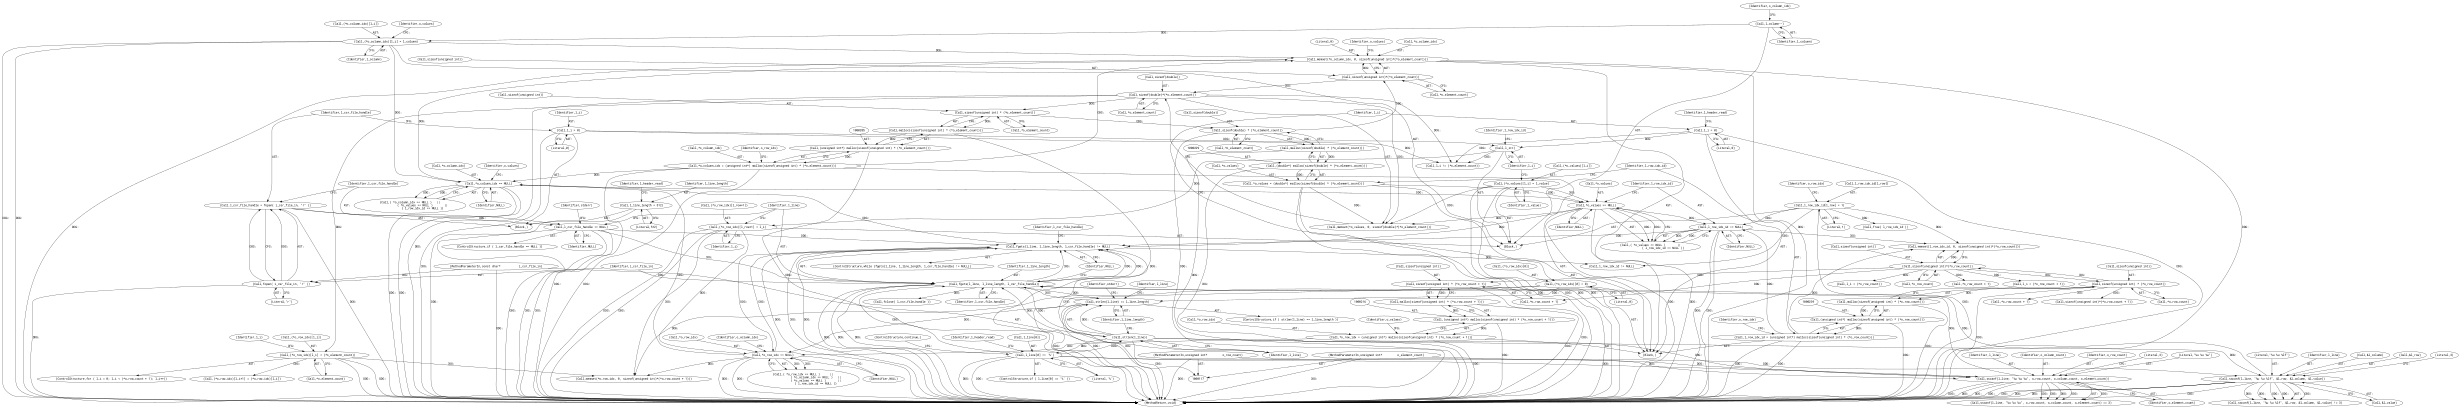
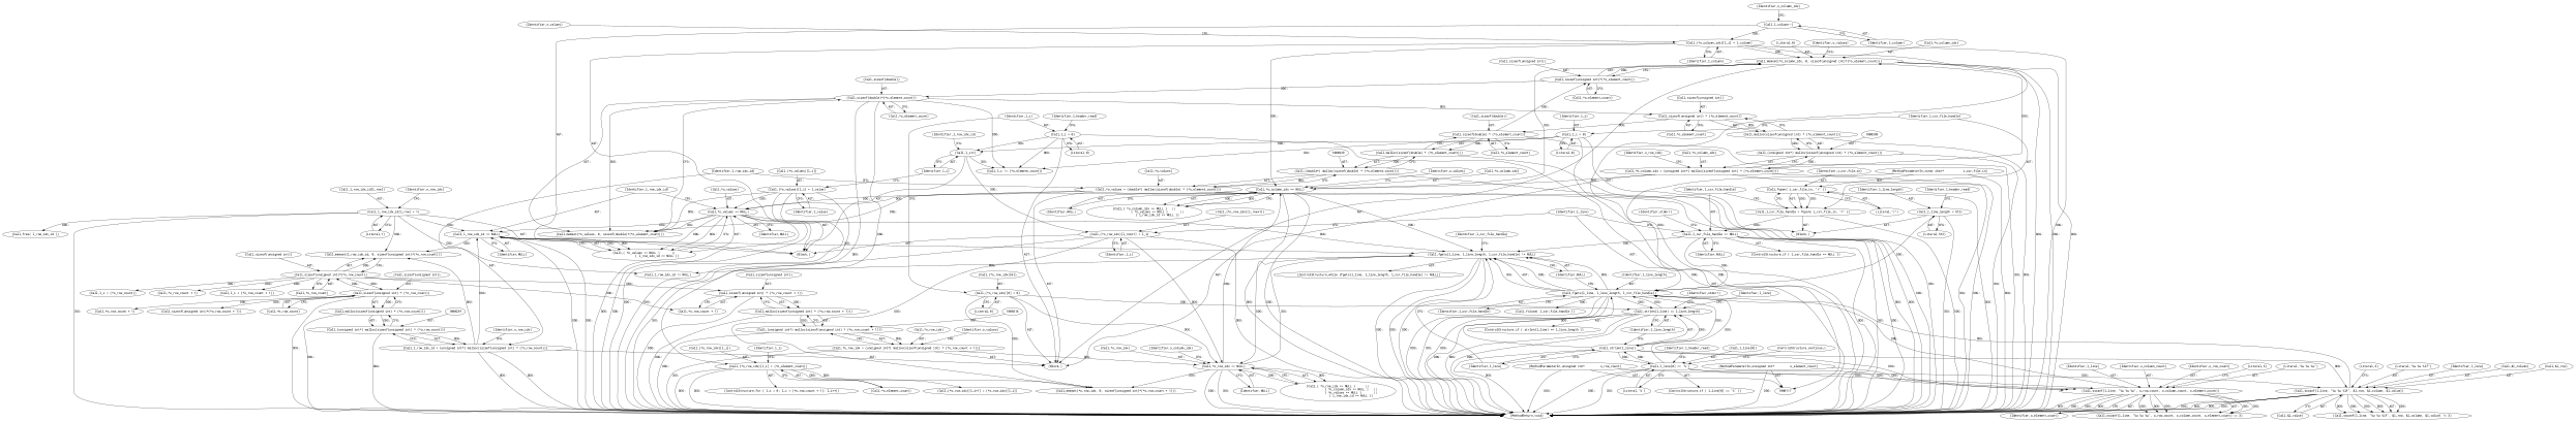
  digraph {
    fontname="Roboto Mono"
    node [fontname="Roboto Mono"]
    edge [fontname="Roboto Mono"]
    n1 [label="(Call,memset(*o_column_idx, 0, sizeof(unsigned int)*(*o_element_count)))"]
    n2 [label="(Call,sizeof(unsigned int)*(*o_element_count))"]
    n3 [label="(Block,)"]
    n4 [label="(MethodReturn,void)"]
    n5 [label="(Call,sizeof(double)*(*o_element_count))"]
    n6 [label="(Call,*o_element_count)"]
    n7 [label="(Call,*o_column_idx == NULL)"]
    n8 [label="(Call,fgets(l_line, l_line_length, l_csr_file_handle) != NULL)"]
    n9 [label="(Call,*o_values == NULL)"]
    n10 [label="(Identifier,NULL)"]
    n11 [label="(Call,( *o_column_idx == NULL )   ||\n               ( *o_values == NULL )       ||\n               ( l_row_idx_id == NULL ))"]
    n12 [label="(Call,*o_row_idx == NULL)"]
    n13 [label="(Call,l_row_idx_id != NULL)"]
    n14 [label="(ControlStructure,while (fgets(l_line, l_line_length, l_csr_file_handle) != NULL))"]
    n15 [label="(Identifier,NULL)"]
    n16 [label="(Call,memset(*o_values, 0, sizeof(double)*(*o_element_count)))"]
    n17 [label="(Call,l_row_idx_id == NULL)"]
    n18 [label="(Call,( *o_values == NULL )       ||\n               ( l_row_idx_id == NULL ))"]
    n19 [label="(Identifier,NULL)"]
    n20 [label="(Call,(*o_column_idx)[l_i] = l_column)"]
    n21 [label="(Block,)"]
    n22 [label="(Identifier,l_column)"]
    n23 [label="(Call,l_column--)"]
    n24 [label="(Identifier,l_column)"]
    n25 [label="(Call,*o_column_idx = (unsigned int*) malloc(sizeof(unsigned int) * (*o_element_count)))"]
    n26 [label="(Call,(unsigned int*) malloc(sizeof(unsigned int) * (*o_element_count)))"]
    n27 [label="(Call,malloc(sizeof(unsigned int) * (*o_element_count)))"]
    n28 [label="(Call,sizeof(unsigned int) * (*o_element_count))"]
    n29 [label="(Call,sizeof(double) * (*o_element_count))"]
    n30 [label="(Call,*o_element_count)"]
    n31 [label="(Call,malloc(sizeof(double) * (*o_element_count)))"]
    n32 [label="(Call,*o_element_count)"]
    n33 [label="(Call,(*o_row_idx)[l_i] = (*o_element_count))"]
    n34 [label="(Call,l_i != (*o_element_count))"]
    n35 [label="(Call,*o_element_count)"]
    n36 [label="(Call,memset(*o_row_idx, 0, sizeof(unsigned int)*(*o_row_count + 1)))"]
    n37 [label="(ControlStructure,for ( l_i = 0; l_i < (*o_row_count + 1); l_i++))"]
    n38 [label="(Call,(*o_row_idx)[l_i+1] = (*o_row_idx)[l_i])"]
    n39 [label="(Call,*o_element_count)"]
    n40 [label="(Call,(double*) malloc(sizeof(double) * (*o_element_count)))"]
    n41 [label="(Identifier,NULL)"]
    n42 [label="(Call,( *o_row_idx == NULL )      ||\n               ( *o_column_idx == NULL )   ||\n               ( *o_values == NULL )       ||\n               ( l_row_idx_id == NULL ))"]
    n43 [label="(Call,(*o_row_idx)[0] = 0)"]
    n44 [label="(Literal,0)"]
    n45 [label="(Call,strlen(l_line) == l_line_length)"]
    n46 [label="(Call,(*o_row_idx)[l_row+1] = l_i)"]
    n47 [label="(Identifier,l_i)"]
    n48 [label="(Call,l_i++)"]
    n49 [label="(Identifier,l_i)"]
    n50 [label="(Call,(*o_values)[l_i] = l_value)"]
    n51 [label="(Call,l_i = 0)"]
    n52 [label="(Block,)"]
    n53 [label="(Literal,0)"]
    n54 [label="(Call,l_i = 0)"]
    n55 [label="(Literal,0)"]
    n56 [label="(Call,*o_row_idx = (unsigned int*) malloc(sizeof(unsigned int) * (*o_row_count + 1)))"]
    n57 [label="(Call,(unsigned int*) malloc(sizeof(unsigned int) * (*o_row_count + 1)))"]
    n58 [label="(Call,malloc(sizeof(unsigned int) * (*o_row_count + 1)))"]
    n59 [label="(Call,sizeof(unsigned int) * (*o_row_count + 1))"]
    n60 [label="(Call,*o_row_count + 1)"]
    n61 [label="(Call,sizeof(unsigned int)*(*o_row_count))"]
    n62 [label="(Call,sizeof(unsigned int) * (*o_row_count))"]
    n63 [label="(Call,l_i < (*o_row_count))"]
    n64 [label="(Call,*o_row_count + 1)"]
    n65 [label="(Call,*o_row_count)"]
    n66 [label="(Call,memset(l_row_idx_id, 0, sizeof(unsigned int)*(*o_row_count)))"]
    n67 [label="(Call,l_i < (*o_row_count + 1))"]
    n68 [label="(Call,malloc(sizeof(unsigned int) * (*o_row_count)))"]
    n69 [label="(Call,*o_row_count)"]
    n70 [label="(Call,*o_row_count + 1)"]
    n71 [label="(Call,sizeof(unsigned int)*(*o_row_count + 1))"]
    n72 [label="(Call,(unsigned int*) malloc(sizeof(unsigned int) * (*o_row_count)))"]
    n73 [label="(Call,fgets(l_line, l_line_length, l_csr_file_handle))"]
    n74 [label="(Call,strlen(l_line))"]
    n75 [label="(Call,fclose( l_csr_file_handle ))"]
    n76 [label="(Identifier,l_csr_file_handle)"]
    n77 [label="(Call,l_line[0] == '%')"]
    n78 [label="(Call,sscanf(l_line, \"%u %u %u\", o_row_count, o_column_count, o_element_count))"]
    n79 [label="(Call,sscanf(l_line, \"%u %u %lf\", &l_row, &l_column, &l_value))"]
    n80 [label="(Identifier,l_line)"]
    n81 [label="(Identifier,l_line_length)"]
    n82 [label="(ControlStructure,if ( strlen(l_line) == l_line_length ))"]
    n83 [label="(ControlStructure,if ( l_line[0] == '%' ))"]
    n84 [label="(Literal,'%')"]
    n85 [label="(Call,sscanf(l_line, \"%u %u %u\", o_row_count, o_column_count, o_element_count) == 3)"]
    n86 [label="(Identifier,o_element_count)"]
    n87 [label="(Call,sscanf(l_line, \"%u %u %lf\", &l_row, &l_column, &l_value) != 3)"]
    n88 [label="(Call,&l_value)"]
    n89 [label="(MethodParameterIn,unsigned int*         o_row_count)"]
    1000117
    n91 [label="(MethodParameterIn,unsigned int*         o_element_count)"]
    n92 [label="(Call,l_line_length = 512)"]
    n93 [label="(Literal,512)"]
    n94 [label="(Call,l_csr_file_handle == NULL)"]
    n95 [label="(ControlStructure,if ( l_csr_file_handle == NULL ))"]
    n96 [label="(Identifier,NULL)"]
    n97 [label="(Call,l_csr_file_handle = fopen( i_csr_file_in, \"r\" ))"]
    n98 [label="(Call,fopen( i_csr_file_in, \"r\" ))"]
    n99 [label="(Literal,\"r\")"]
    n100 [label="(MethodParameterIn,const char*           i_csr_file_in)"]
    n101 [label="(Identifier,NULL)"]
    n102 [label="(Call,l_row_idx_id = (unsigned int*) malloc(sizeof(unsigned int) * (*o_row_count)))"]
    n103 [label="(Call,l_row_idx_id[l_row] = 1)"]
    n104 [label="(Literal,1)"]
    n105 [label="(Call,free( l_row_idx_id ))"]
    n106 [label="(Identifier,l_value)"]
    n107 [label="(Call,*o_values = (double*) malloc(sizeof(double) * (*o_element_count)))"]
    n108 [label="(Identifier,stderr)"]
    n109 [label="(Call,sizeof(double))"]
    n110 [label="(Call,(*o_values)[l_i])"]
    n111 [label="(Literal,\"%u %u %u\")"]
    n112 [label="(Call,(*o_row_idx)[l_i])"]
    n113 [label="(Call,sizeof(unsigned int))"]
    n114 [label="(Identifier,l_i)"]
    n115 [label="(Call,*o_values)"]
    n116 [label="(Identifier,o_row_idx)"]
    n117 [label="(Call,&l_column)"]
    n118 [label="(Call,&l_row)"]
    n119 [label="(Identifier,l_i)"]
    n120 [label="(Identifier,o_row_idx)"]
    n121 [label="(Call,sizeof(unsigned int))"]
    n122 [label="(Identifier,l_line)"]
    n123 [label="(Literal,3)"]
    n124 [label="(Call,sizeof(unsigned int))"]
    n125 [label="(Identifier,l_header_read)"]
    n126 [label="(Call,*o_row_idx)"]
    n127 [label="(Literal,0)"]
    n128 [label="(Identifier,l_header_read)"]
    n129 [label="(Identifier,o_column_count)"]
    n130 [label="(Literal,\"%u %u %lf\")"]
    n131 [label="(Call,l_row_idx_id[l_row])"]
    n132 [label="(Call,sizeof(unsigned int))"]
    n133 [label="(Identifier,l_csr_file_handle)"]
    n134 [label="(Call,l_line[0])"]
    n135 [label="(Identifier,l_line)"]
    n136 [label="(Identifier,o_row_idx)"]
    n137 [label="(Call,*o_row_idx)"]
    n138 [label="(Identifier,l_line)"]
    n139 [label="(Call,(*o_row_idx)[0])"]
    n140 [label="(Identifier,l_csr_file_handle)"]
    n141 [label="(Identifier,o_column_idx)"]
    n142 [label="(Identifier,o_values)"]
    n143 [label="(Call,sizeof(unsigned int))"]
    n144 [label="(Call,sizeof(double))"]
    n145 [label="(Identifier,l_line_length)"]
    n146 [label="(Call,*o_column_idx)"]
    n147 [label="(Identifier,o_values)"]
-   n148 [label="(Call,(*o_column_idx)[l_i])"]
    n149 [label="(Identifier,o_column_idx)"]
    n150 [label="(Call,(*o_row_idx)[l_row+1])"]
    n151 [label="(ControlStructure,continue;)"]
    n152 [label="(Identifier,l_line)"]
    n153 [label="(Identifier,l_row_idx_id)"]
    n154 [label="(Identifier,o_values)"]
    n155 [label="(Call,*o_column_idx)"]
    n156 [label="(Identifier,l_header_read)"]
    n157 [label="(Call,*o_column_idx)"]
    n158 [label="(Identifier,o_row_count)"]
    n159 [label="(Literal,3)"]
    n160 [label="(Identifier,l_i)"]
    n161 [label="(Identifier,l_csr_file_handle)"]
    n162 [label="(Identifier,l_row_idx_id)"]
    n163 [label="(Identifier,l_line_length)"]
    n164 [label="(Identifier,o_values)"]
    n165 [label="(Identifier,l_row_idx_id)"]
    n166 [label="(Call,*o_values)"]
    n167 [label="(Identifier,i_csr_file_in)"]
    n168 [label="(Identifier,stderr)"]
    1000205
    1000216
    1000239
    1000229
    n1 -> n2 [label="CFG: "]
    n1 -> n3 [label="AST: "]
    n1 -> n4 [label="DDG: "]
    n1 -> n4 [label="DDG: "]
    n1 -> n4 [label="DDG: "]
    n2 -> n1 [label="AST: "]
    n2 -> n1 [label="DDG: "]
    n2 -> n5 [label="DDG: "]
    n2 -> n6 [label="CFG: "]
    n5 -> n4 [label="DDG: "]
    n5 -> n16 [label="AST: "]
    n5 -> n16 [label="DDG: "]
    n5 -> n28 [label="DDG: "]
    n5 -> n33 [label="DDG: "]
    n5 -> n34 [label="DDG: "]
    n5 -> n35 [label="CFG: "]
    n6 -> n2 [label="AST: "]
    n7 -> n1 [label="DDG: "]
    n7 -> n4 [label="DDG: "]
    n7 -> n4 [label="DDG: "]
    n7 -> n8 [label="DDG: "]
    n7 -> n9 [label="DDG: "]
    n7 -> n10 [label="CFG: "]
    n7 -> n11 [label="AST: "]
    n7 -> n11 [label="DDG: "]
    n7 -> n11 [label="DDG: "]
    n8 -> n4 [label="DDG: "]
    n8 -> n4 [label="DDG: "]
    n8 -> n4 [label="DDG: "]
    n8 -> n12 [label="DDG: "]
    n8 -> n13 [label="DDG: "]
    n8 -> n14 [label="AST: "]
    n8 -> n15 [label="CFG: "]
    n9 -> n4 [label="DDG: "]
    n9 -> n4 [label="DDG: "]
    n9 -> n8 [label="DDG: "]
    n9 -> n16 [label="DDG: "]
    n9 -> n17 [label="DDG: "]
    n9 -> n18 [label="AST: "]
    n9 -> n18 [label="DDG: "]
    n9 -> n18 [label="DDG: "]
    n9 -> n19 [label="CFG: "]
    n10 -> n7 [label="AST: "]
    n11 -> n7 [label="CFG: "]
    n12 -> n4 [label="DDG: "]
    n12 -> n4 [label="DDG: "]
    n12 -> n7 [label="DDG: "]
    n12 -> n8 [label="DDG: "]
    n12 -> n36 [label="DDG: "]
    n12 -> n41 [label="CFG: "]
    n12 -> n42 [label="AST: "]
    n12 -> n42 [label="DDG: "]
    n12 -> n42 [label="DDG: "]
    n15 -> n8 [label="AST: "]
    n15 -> n73 [label="CFG: "]
    n16 -> n5 [label="CFG: "]
    n17 -> n4 [label="DDG: "]
    n17 -> n4 [label="DDG: "]
    n17 -> n8 [label="DDG: "]
    n17 -> n18 [label="AST: "]
    n17 -> n18 [label="DDG: "]
    n17 -> n18 [label="DDG: "]
    n17 -> n66 [label="DDG: "]
    n17 -> n101 [label="CFG: "]
    n18 -> n9 [label="CFG: "]
    n18 -> n17 [label="CFG: "]
    n19 -> n9 [label="AST: "]
    n20 -> n1 [label="DDG: "]
    n20 -> n4 [label="DDG: "]
    n20 -> n4 [label="DDG: "]
    n20 -> n7 [label="DDG: "]
    n20 -> n21 [label="AST: "]
    n20 -> n22 [label="CFG: "]
    n22 -> n20 [label="AST: "]
    n23 -> n20 [label="DDG: "]
    n23 -> n21 [label="AST: "]
    n23 -> n24 [label="CFG: "]
    n24 -> n23 [label="AST: "]
    n25 -> n1 [label="DDG: "]
    n25 -> n3 [label="AST: "]
    n25 -> n4 [label="DDG: "]
    n25 -> n4 [label="DDG: "]
    n25 -> n7 [label="DDG: "]
    n25 -> n26 [label="CFG: "]
    n26 -> n4 [label="DDG: "]
    n26 -> n25 [label="AST: "]
    n26 -> n25 [label="DDG: "]
    n26 -> n27 [label="CFG: "]
    n27 -> n4 [label="DDG: "]
    n27 -> n26 [label="AST: "]
    n27 -> n26 [label="DDG: "]
    n27 -> n28 [label="CFG: "]
    n28 -> n27 [label="AST: "]
    n28 -> n27 [label="DDG: "]
    n28 -> n29 [label="DDG: "]
    n28 -> n30 [label="CFG: "]
    n29 -> n2 [label="DDG: "]
    n29 -> n4 [label="DDG: "]
    n29 -> n31 [label="AST: "]
    n29 -> n31 [label="DDG: "]
    n29 -> n32 [label="CFG: "]
    n30 -> n28 [label="AST: "]
    n31 -> n4 [label="DDG: "]
    n31 -> n29 [label="CFG: "]
    n31 -> n40 [label="AST: "]
    n31 -> n40 [label="DDG: "]
    n32 -> n29 [label="AST: "]
    n33 -> n4 [label="DDG: "]
    n33 -> n4 [label="DDG: "]
    n33 -> n36 [label="DDG: "]
    n33 -> n37 [label="AST: "]
    n33 -> n38 [label="DDG: "]
    n33 -> n39 [label="CFG: "]
    n35 -> n5 [label="AST: "]
    n39 -> n33 [label="AST: "]
    n40 -> n4 [label="DDG: "]
    n40 -> n31 [label="CFG: "]
    n40 -> n107 [label="AST: "]
    n40 -> n107 [label="DDG: "]
    n41 -> n12 [label="AST: "]
    n42 -> n12 [label="CFG: "]
    n43 -> n3 [label="AST: "]
    n43 -> n12 [label="DDG: "]
    n43 -> n36 [label="DDG: "]
    n43 -> n44 [label="CFG: "]
    n43 -> n45 [label="DDG: "]
    n44 -> n43 [label="AST: "]
    n45 -> n4 [label="DDG: "]
    n45 -> n4 [label="DDG: "]
    n45 -> n4 [label="DDG: "]
    n45 -> n73 [label="DDG: "]
    n45 -> n81 [label="CFG: "]
    n45 -> n82 [label="AST: "]
    n46 -> n4 [label="DDG: "]
    n46 -> n4 [label="DDG: "]
    n46 -> n12 [label="DDG: "]
    n46 -> n21 [label="AST: "]
    n46 -> n36 [label="DDG: "]
    n46 -> n47 [label="CFG: "]
    n47 -> n46 [label="AST: "]
    n48 -> n21 [label="AST: "]
    n48 -> n34 [label="DDG: "]
    n48 -> n46 [label="DDG: "]
    n48 -> n49 [label="CFG: "]
    n49 -> n48 [label="AST: "]
    n49 -> n50 [label="CFG: "]
    n50 -> n4 [label="DDG: "]
    n50 -> n4 [label="DDG: "]
    n50 -> n9 [label="DDG: "]
    n50 -> n16 [label="DDG: "]
    n50 -> n21 [label="AST: "]
    n50 -> n106 [label="CFG: "]
    n51 -> n4 [label="DDG: "]
    n51 -> n34 [label="DDG: "]
    n51 -> n48 [label="DDG: "]
    n51 -> n52 [label="AST: "]
    n51 -> n53 [label="CFG: "]
    n53 -> n51 [label="AST: "]
    n54 -> n3 [label="AST: "]
    n54 -> n4 [label="DDG: "]
    n54 -> n34 [label="DDG: "]
    n54 -> n48 [label="DDG: "]
    n54 -> n55 [label="CFG: "]
    n55 -> n54 [label="AST: "]
    n56 -> n3 [label="AST: "]
    n56 -> n4 [label="DDG: "]
    n56 -> n12 [label="DDG: "]
    n56 -> n57 [label="CFG: "]
    n57 -> n4 [label="DDG: "]
    n57 -> n56 [label="AST: "]
    n57 -> n56 [label="DDG: "]
    n57 -> n58 [label="CFG: "]
    n58 -> n4 [label="DDG: "]
    n58 -> n57 [label="AST: "]
    n58 -> n57 [label="DDG: "]
    n58 -> n59 [label="CFG: "]
    n59 -> n4 [label="DDG: "]
    n59 -> n58 [label="AST: "]
    n59 -> n58 [label="DDG: "]
    n59 -> n60 [label="CFG: "]
    n60 -> n59 [label="AST: "]
    n61 -> n59 [label="DDG: "]
    n61 -> n60 [label="DDG: "]
    n61 -> n62 [label="DDG: "]
    n61 -> n63 [label="DDG: "]
    n61 -> n64 [label="DDG: "]
    n61 -> n65 [label="CFG: "]
    n61 -> n66 [label="AST: "]
    n61 -> n66 [label="DDG: "]
    n61 -> n67 [label="DDG: "]
    n62 -> n4 [label="DDG: "]
    n62 -> n61 [label="DDG: "]
    n62 -> n68 [label="AST: "]
    n62 -> n68 [label="DDG: "]
    n62 -> n69 [label="CFG: "]
    n62 -> n70 [label="DDG: "]
    n62 -> n71 [label="DDG: "]
    n65 -> n61 [label="AST: "]
    n66 -> n61 [label="CFG: "]
    n68 -> n4 [label="DDG: "]
    n68 -> n62 [label="CFG: "]
    n68 -> n72 [label="AST: "]
    n68 -> n72 [label="DDG: "]
    n69 -> n62 [label="AST: "]
    n72 -> n4 [label="DDG: "]
    n72 -> n68 [label="CFG: "]
    n72 -> n102 [label="AST: "]
    n72 -> n102 [label="DDG: "]
    n73 -> n4 [label="DDG: "]
    n73 -> n4 [label="DDG: "]
    n73 -> n4 [label="DDG: "]
    n73 -> n8 [label="AST: "]
    n73 -> n8 [label="DDG: "]
    n73 -> n8 [label="DDG: "]
    n73 -> n8 [label="DDG: "]
    n73 -> n45 [label="DDG: "]
    n73 -> n74 [label="DDG: "]
    n73 -> n75 [label="DDG: "]
    n73 -> n76 [label="CFG: "]
    n74 -> n4 [label="DDG: "]
    n74 -> n45 [label="AST: "]
    n74 -> n45 [label="DDG: "]
    n74 -> n73 [label="DDG: "]
    n74 -> n77 [label="DDG: "]
    n74 -> n78 [label="DDG: "]
    n74 -> n79 [label="DDG: "]
    n74 -> n80 [label="CFG: "]
    n76 -> n73 [label="AST: "]
    n77 -> n4 [label="DDG: "]
    n77 -> n4 [label="DDG: "]
    n77 -> n73 [label="DDG: "]
    n77 -> n74 [label="DDG: "]
    n77 -> n78 [label="DDG: "]
    n77 -> n79 [label="DDG: "]
    n77 -> n83 [label="AST: "]
    n77 -> n84 [label="CFG: "]
    n78 -> n4 [label="DDG: "]
    n78 -> n4 [label="DDG: "]
    n78 -> n4 [label="DDG: "]
    n78 -> n4 [label="DDG: "]
    n78 -> n73 [label="DDG: "]
    n78 -> n85 [label="AST: "]
    n78 -> n85 [label="DDG: "]
    n78 -> n85 [label="DDG: "]
    n78 -> n85 [label="DDG: "]
    n78 -> n85 [label="DDG: "]
    n78 -> n85 [label="DDG: "]
    n78 -> n86 [label="CFG: "]
    n79 -> n4 [label="DDG: "]
    n79 -> n4 [label="DDG: "]
    n79 -> n4 [label="DDG: "]
    n79 -> n4 [label="DDG: "]
    n79 -> n73 [label="DDG: "]
    n79 -> n87 [label="AST: "]
    n79 -> n87 [label="DDG: "]
    n79 -> n87 [label="DDG: "]
    n79 -> n87 [label="DDG: "]
    n79 -> n87 [label="DDG: "]
    n79 -> n87 [label="DDG: "]
    n79 -> n88 [label="CFG: "]
    n80 -> n8 [label="CFG: "]
    n80 -> n74 [label="AST: "]
    n81 -> n45 [label="AST: "]
    n81 -> n74 [label="CFG: "]
    n84 -> n77 [label="AST: "]
    n86 -> n78 [label="AST: "]
    n88 -> n79 [label="AST: "]
    n89 -> n4 [label="DDG: "]
    n89 -> n78 [label="DDG: "]
    n89 -> 1000117 [label="AST: "]
    n91 -> n4 [label="DDG: "]
    n91 -> n78 [label="DDG: "]
    n91 -> 1000117 [label="AST: "]
    n92 -> n4 [label="DDG: "]
    n92 -> n52 [label="AST: "]
-   n167 -> n73 [label="DDG: "]
+   n92 -> n73 [label="DDG: "]
    n92 -> n93 [label="CFG: "]
    n93 -> n92 [label="AST: "]
    n94 -> n4 [label="DDG: "]
    n94 -> n4 [label="DDG: "]
    n94 -> n4 [label="DDG: "]
    n94 -> n8 [label="DDG: "]
    n94 -> n73 [label="DDG: "]
    n94 -> n95 [label="AST: "]
    n94 -> n96 [label="CFG: "]
    n96 -> n94 [label="AST: "]
    n97 -> n4 [label="DDG: "]
    n97 -> n52 [label="AST: "]
    n97 -> n94 [label="DDG: "]
    n97 -> n98 [label="CFG: "]
    n98 -> n4 [label="DDG: "]
    n98 -> n97 [label="AST: "]
    n98 -> n97 [label="DDG: "]
    n98 -> n97 [label="DDG: "]
    n98 -> n99 [label="CFG: "]
    n99 -> n98 [label="AST: "]
    n100 -> n4 [label="DDG: "]
    n100 -> 1000117 [label="AST: "]
    n100 -> n98 [label="DDG: "]
    n101 -> n17 [label="AST: "]
    n102 -> n3 [label="AST: "]
    n102 -> n4 [label="DDG: "]
    n102 -> n4 [label="DDG: "]
    n102 -> n17 [label="DDG: "]
    n102 -> n66 [label="DDG: "]
    n102 -> n72 [label="CFG: "]
    n103 -> n4 [label="DDG: "]
    n103 -> n13 [label="DDG: "]
    n103 -> n17 [label="DDG: "]
    n103 -> n21 [label="AST: "]
    n103 -> n66 [label="DDG: "]
    n103 -> n104 [label="CFG: "]
    n103 -> n105 [label="DDG: "]
    n104 -> n103 [label="AST: "]
    n106 -> n50 [label="AST: "]
    n107 -> n3 [label="AST: "]
    n107 -> n4 [label="DDG: "]
    n107 -> n4 [label="DDG: "]
    n107 -> n9 [label="DDG: "]
    n107 -> n16 [label="DDG: "]
    n107 -> n40 [label="CFG: "]
    n108 -> n45 [label="CFG: "]
    n109 -> n5 [label="AST: "]
    n110 -> n50 [label="AST: "]
    n111 -> n78 [label="AST: "]
    n112 -> n33 [label="AST: "]
    n113 -> n62 [label="AST: "]
    n114 -> n33 [label="CFG: "]
    n115 -> n107 [label="AST: "]
    n116 -> n25 [label="CFG: "]
    n117 -> n79 [label="AST: "]
    n118 -> n79 [label="AST: "]
    n119 -> n43 [label="CFG: "]
    n119 -> n54 [label="AST: "]
    n120 -> n103 [label="CFG: "]
    n121 -> n28 [label="AST: "]
    n122 -> n78 [label="AST: "]
    n123 -> n79 [label="CFG: "]
    n124 -> n2 [label="AST: "]
    n125 -> n77 [label="CFG: "]
    n126 -> n56 [label="AST: "]
    n127 -> n1 [label="AST: "]
    n128 -> n92 [label="CFG: "]
    n129 -> n78 [label="AST: "]
    n130 -> n79 [label="AST: "]
    n131 -> n103 [label="AST: "]
    n132 -> n61 [label="AST: "]
    n133 -> n51 [label="CFG: "]
    n133 -> n97 [label="AST: "]
    n134 -> n77 [label="AST: "]
    n135 -> n46 [label="CFG: "]
    n135 -> n73 [label="AST: "]
    n135 -> n94 [label="CFG: "]
    n136 -> n102 [label="CFG: "]
    n137 -> n12 [label="AST: "]
    n138 -> n79 [label="AST: "]
    n139 -> n43 [label="AST: "]
    n140 -> n94 [label="AST: "]
    n140 -> n97 [label="CFG: "]
    n141 -> n12 [label="CFG: "]
    n142 -> n7 [label="CFG: "]
    n143 -> n59 [label="AST: "]
    n144 -> n29 [label="AST: "]
    n145 -> n73 [label="AST: "]
    n146 -> n25 [label="AST: "]
    n147 -> n20 [label="CFG: "]
-   n148 -> n20 [label="AST: "]
    n149 -> n23 [label="CFG: "]
    n150 -> n46 [label="AST: "]
    n151 -> n77 [label="CFG: "]
    n152 -> n45 [label="CFG: "]
    n153 -> n9 [label="CFG: "]
    n153 -> n17 [label="AST: "]
    n154 -> n1 [label="CFG: "]
    n155 -> n7 [label="AST: "]
    n156 -> n54 [label="CFG: "]
    n157 -> n1 [label="AST: "]
    n158 -> n78 [label="AST: "]
    n159 -> n78 [label="CFG: "]
    n160 -> n51 [label="AST: "]
    n161 -> n8 [label="CFG: "]
    n162 -> n48 [label="CFG: "]
    n163 -> n92 [label="AST: "]
    n164 -> n56 [label="CFG: "]
    n165 -> n102 [label="AST: "]
    n165 -> n107 [label="CFG: "]
    n166 -> n9 [label="AST: "]
    n167 -> n98 [label="AST: "]
    n168 -> n94 [label="CFG: "]
    1000205 -> n26 [label="AST: "]
    1000216 -> n57 [label="AST: "]
    1000239 -> n72 [label="AST: "]
    1000229 -> n40 [label="AST: "]
  }
